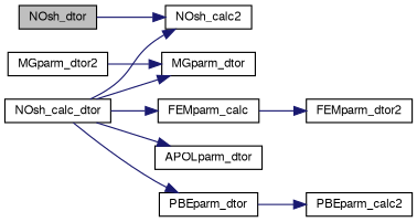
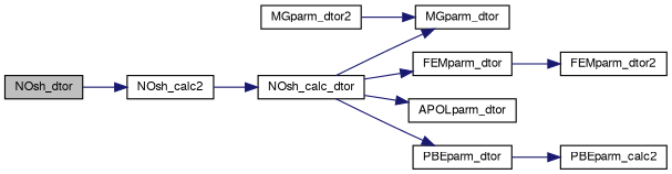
  digraph {
    rankdir=LR
    node [color=black fillcolor=white fontname=FreeSans fontsize=10 shape=record style=filled]
    edge [color=midnightblue fontname=FreeSans fontsize=10 labelfontname=FreeSans labelfontsize=10 style=solid]
    n1 [fillcolor=grey75 fontcolor=black height=0.2 label=NOsh_dtor width=0.4]
    n2 [height=0.2 label=NOsh_calc2 width=0.4]
    n3 [height=0.2 label=NOsh_calc_dtor width=0.4]
    n4 [height=0.2 label=MGparm_dtor width=0.4]
-   n5 [height=0.2 label=FEMparm_calc width=0.4]
+   n5 [height=0.2 label=FEMparm_dtor width=0.4]
    n6 [height=0.2 label=APOLparm_dtor width=0.4]
    n7 [height=0.2 label=PBEparm_dtor width=0.4]
    n8 [height=0.2 label=FEMparm_dtor2 width=0.4]
    n9 [height=0.2 label=PBEparm_calc2 width=0.4]
    n10 [height=0.2 label=MGparm_dtor2 width=0.4]
    n1 -> n2
-   n3 -> n2
+   n2 -> n3
    n3 -> n4
    n3 -> n5
    n3 -> n6
    n3 -> n7
    n5 -> n8
    n7 -> n9
    n10 -> n4
  }
